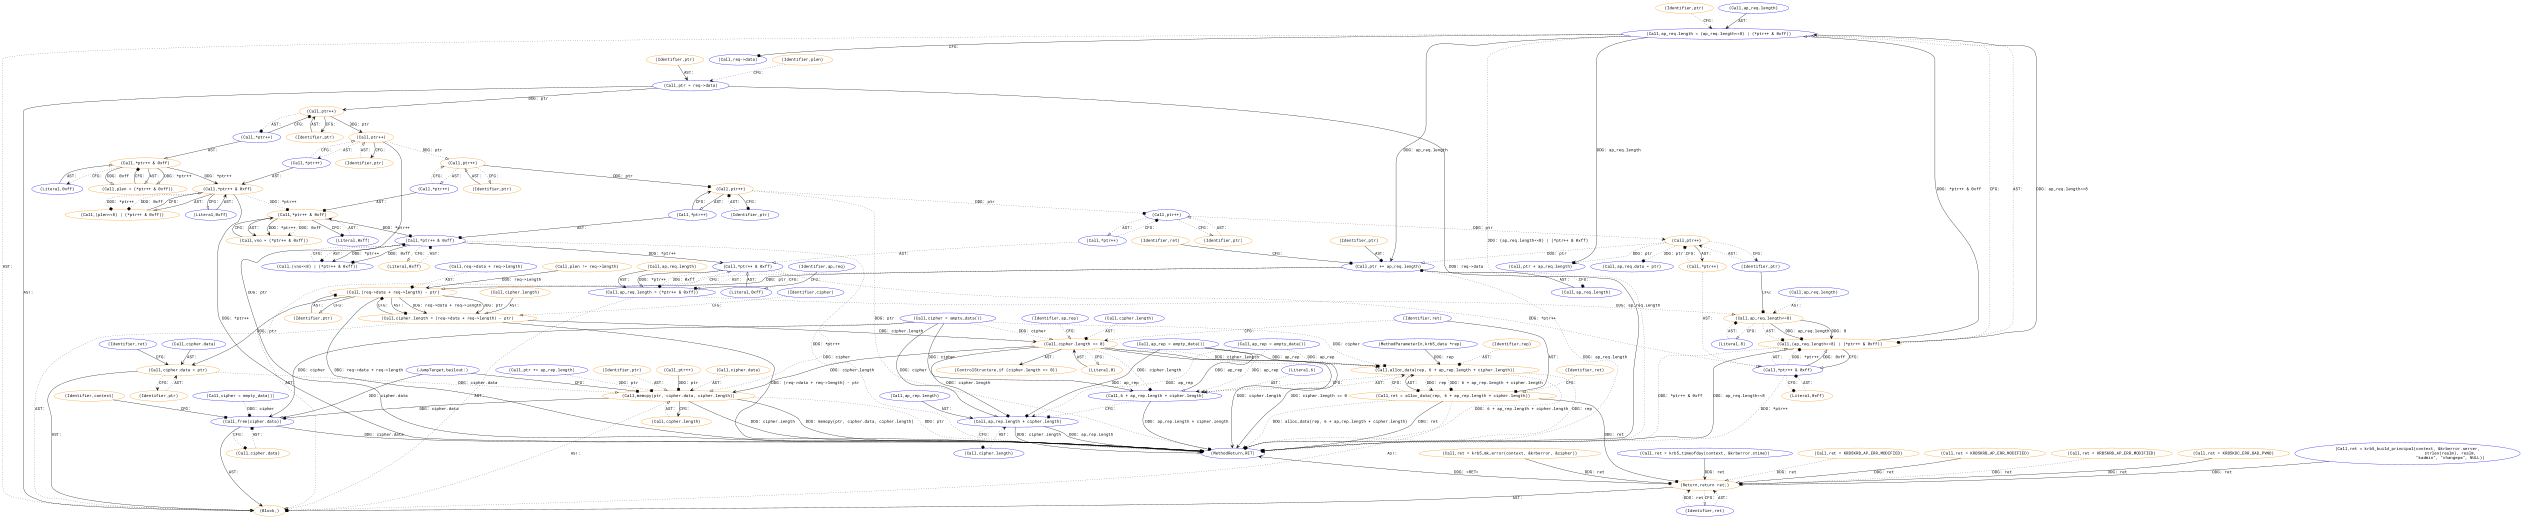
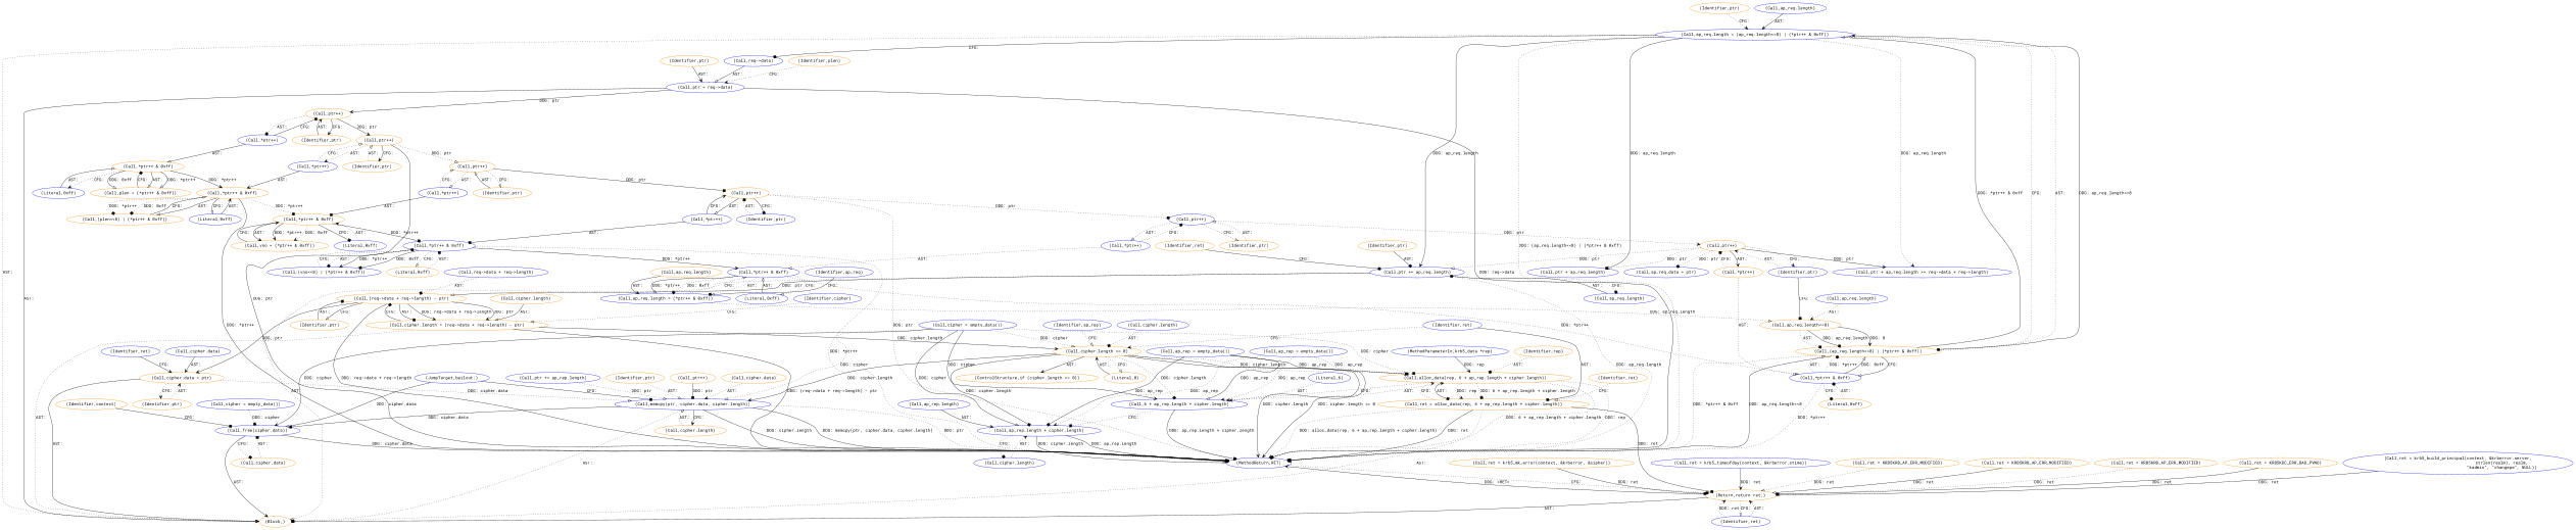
  digraph {
    fontname="Roboto Mono"
    node [color=darkorange fontname="Roboto Mono"]
    edge [arrowhead=vee fontname="Roboto Mono" style=solid]
    n1 [color=blue label="(Call,ptr += ap_req.length)"]
    n2 [label="(Call,(req->data + req->length) - ptr)"]
    n3 [label="(Block,)"]
    n4 [color=blue label="(Call,ap_req.length)"]
    n5 [color=blue label="(MethodReturn,RET)"]
    n6 [label="(Call,cipher.length = (req->data + req->length) - ptr)"]
    n7 [label="(Call,cipher.data = ptr)"]
    n8 [label="(Identifier,ptr)"]
    n9 [label="(Return,return ret;)"]
    n10 [color=blue label="(Call,ap_req.length = (ap_req.length<<8) | (*ptr++ & 0xff))"]
    n11 [label="(Call,(ap_req.length<<8) | (*ptr++ & 0xff))"]
+   n12 [color=blue label="(Call,ptr + ap_req.length >= req->data + req->length)"]
    n13 [color=blue label="(Call,ptr + ap_req.length)"]
    n14 [color=blue label="(Call,req->data)"]
    n15 [color=blue label="(Call,*ptr++ & 0xff)"]
    n16 [label="(Literal,0xff)"]
    n17 [label="(Call,ap_req.length<<8)"]
-   n18 [color=blue label="(Literal,8)"]
    n19 [color=blue label="(Call,ap_req.length = (*ptr++ & 0xff))"]
    n20 [color=blue label="(Call,*ptr++ & 0xff)"]
    n21 [color=blue label="(Literal,0xff)"]
    n22 [color=blue label="(Call,*ptr++ & 0xff)"]
    n23 [label="(Literal,0xff)"]
    n24 [color=blue label="(Call,(vno<<8) | (*ptr++ & 0xff))"]
    n25 [label="(Call,*ptr++ & 0xff)"]
    n26 [color=blue label="(Literal,0xff)"]
    n27 [label="(Call,vno = (*ptr++ & 0xff))"]
    n28 [label="(Call,*ptr++ & 0xff)"]
    n29 [color=blue label="(Literal,0xff)"]
    n30 [label="(Call,(plen<<8) | (*ptr++ & 0xff))"]
    n31 [label="(Call,*ptr++ & 0xff)"]
    n32 [color=blue label="(Literal,0xff)"]
    n33 [label="(Call,plen = (*ptr++ & 0xff))"]
    n34 [label="(Call,ptr++)"]
    n35 [label="(Call,*ptr++)"]
    n36 [color=blue label="(Identifier,ptr)"]
    n37 [color=blue label="(Call,ap_req.data = ptr)"]
    n38 [color=blue label="(Call,ptr++)"]
    n39 [color=blue label="(Call,*ptr++)"]
    n40 [label="(Identifier,ptr)"]
    n41 [label="(Call,ptr++)"]
    n42 [color=blue label="(Call,*ptr++)"]
    n43 [color=blue label="(Identifier,ptr)"]
    n44 [label="(Call,ptr++)"]
    n45 [color=blue label="(Call,*ptr++)"]
    n46 [label="(Identifier,ptr)"]
    n47 [label="(Call,ptr++)"]
    n48 [label="(Identifier,ptr)"]
    n49 [color=blue label="(Call,*ptr++)"]
    n50 [label="(Call,ptr++)"]
    n51 [label="(Identifier,ptr)"]
    n52 [color=blue label="(Call,*ptr++)"]
    n53 [color=blue label="(Call,ptr = req->data)"]
    n54 [label="(Call,cipher.length == 0)"]
-   n55 [label="(Call,memcpy(ptr, cipher.data, cipher.length))"]
+   n55 [color=blue label="(Call,memcpy(ptr, cipher.data, cipher.length))"]
    n56 [label="(Identifier,ptr)"]
    n57 [label="(Call,alloc_data(rep, 6 + ap_rep.length + cipher.length))"]
    n58 [color=blue label="(Call,6 + ap_rep.length + cipher.length)"]
    n59 [color=blue label="(Call,ap_rep.length + cipher.length)"]
    n60 [label="(Literal,0)"]
    n61 [label="(ControlStructure,if (cipher.length == 0))"]
    n62 [label="(Call,ret = alloc_data(rep, 6 + ap_rep.length + cipher.length))"]
    n63 [color=blue label="(Call,cipher.length)"]
    n64 [color=blue label="(Call,free(cipher.data))"]
    n65 [label="(Call,cipher.length)"]
    n66 [color=blue label="(Identifier,ret)"]
    n67 [label="(Call,cipher.data)"]
    n68 [color=blue label="(Identifier,ret)"]
    n69 [color=blue label="(MethodParameterIn,krb5_data *rep)"]
    n70 [label="(Call,ret = KRB5KRB_AP_ERR_MODIFIED)"]
    n71 [label="(Identifier,ptr)"]
    n72 [label="(Call,ap_req.length)"]
    n73 [label="(Identifier,ptr)"]
    n74 [label="(Call,ret = KRB5KDC_ERR_BAD_PVNO)"]
    n75 [label="(Identifier,context)"]
    n76 [label="(Call,ptr++)"]
    n77 [color=blue label="(Identifier,cipher)"]
    n78 [color=blue label="(Call,req->data + req->length)"]
    n79 [color=blue label="(Call,ap_req.length)"]
    n80 [label="(Identifier,ptr)"]
    n81 [color=blue label="(Call,cipher.data)"]
    n82 [label="(Identifier,rep)"]
    n83 [label="(Call,cipher.data)"]
    n84 [color=blue label="(Call,ret = krb5_build_principal(context, &krberror.server,\n                                   strlen(realm), realm,\n                                   \"kadmin\", \"changepw\", NULL))"]
    n85 [color=blue label="(JumpTarget,bailout:)"]
    n86 [label="(Call,cipher.length)"]
    n87 [color=blue label="(Call,cipher = empty_data())"]
    n88 [color=blue label="(Call,ptr += ap_rep.length)"]
    n89 [color=blue label="(Call,ap_req.length)"]
    n90 [label="(Identifier,ret)"]
    n91 [label="(Call,ret = krb5_mk_error(context, &krberror, &cipher))"]
    n92 [color=blue label="(Call,cipher = empty_data())"]
    n93 [color=blue label="(Identifier,ap_rep)"]
    n94 [color=blue label="(Identifier,ap_req)"]
-   n95 [label="(Call,plen != req->length)"]
    n96 [color=blue label="(Call,ap_rep = empty_data())"]
    n97 [color=blue label="(Call,ap_rep.length)"]
    n98 [label="(Identifier,plen)"]
    n99 [color=blue label="(Call,ap_rep = empty_data())"]
    n100 [color=blue label="(Call,ret = krb5_timeofday(context, &krberror.stime))"]
    n101 [label="(Identifier,ret)"]
    n102 [label="(Identifier,ptr)"]
    n103 [label="(Call,ret = KRB5KRB_AP_ERR_MODIFIED)"]
    n104 [color=blue label="(Call,cipher.length)"]
    n105 [color=blue label="(Literal,6)"]
    n106 [label="(Call,ret = KRB5KRB_AP_ERR_MODIFIED)"]
    n107 [color=blue label="(Identifier,ret)"]
    n1 -> n2 [arrowhead=onormal label="DDG: ptr"]
    n1 -> n3 [arrowhead=onormal label="AST: " style=dotted]
    n1 -> n4 [arrowhead=box label="CFG: " style=dotted]
    n1 -> n5 [arrowhead=box label="DDG: ap_req.length" style=dotted]
    n2 -> n5 [arrowhead=onormal label="DDG: req->data + req->length"]
    n2 -> n6 [arrowhead=box label="AST: "]
    n2 -> n6 [label="DDG: req->data + req->length"]
    n2 -> n6 [label="DDG: ptr"]
    n2 -> n7 [label="DDG: ptr"]
    n2 -> n8 [arrowhead=onormal label="CFG: "]
    n4 -> n1 [arrowhead=box label="AST: "]
+   n5 -> n9 [arrowhead=box label="CFG: " style=dotted]
    n6 -> n2 [arrowhead=box label="CFG: "]
    n6 -> n3 [arrowhead=onormal label="AST: " style=dotted]
    n6 -> n5 [label="DDG: (req->data + req->length) - ptr"]
    n6 -> n54 [label="DDG: cipher.length"]
    n7 -> n3 [arrowhead=onormal label="AST: "]
    n7 -> n55 [arrowhead=onormal label="DDG: cipher.data" style=dotted]
    n7 -> n56 [label="CFG: " style=dotted]
    n8 -> n2 [arrowhead=box label="AST: "]
    n9 -> n3 [arrowhead=box label="AST: "]
    n9 -> n5 [label="DDG: <RET>"]
    n9 -> n66 [arrowhead=onormal label="CFG: " style=dotted]
    n10 -> n1 [label="DDG: ap_req.length"]
    n10 -> n3 [arrowhead=onormal label="AST: " style=dotted]
    n10 -> n5 [arrowhead=box label="DDG: (ap_req.length<<8) | (*ptr++ & 0xff)" style=dotted]
    n10 -> n11 [arrowhead=box label="CFG: " style=dotted]
+   n10 -> n12 [label="DDG: ap_req.length" style=dotted]
    n10 -> n13 [label="DDG: ap_req.length"]
    n10 -> n14 [arrowhead=box label="CFG: "]
    n11 -> n5 [label="DDG: *ptr++ & 0xff" style=dotted]
    n11 -> n5 [arrowhead=box label="DDG: ap_req.length<<8"]
    n11 -> n10 [arrowhead=onormal label="AST: " style=dotted]
    n11 -> n10 [label="DDG: ap_req.length<<8"]
    n11 -> n10 [arrowhead=onormal label="DDG: *ptr++ & 0xff"]
    n11 -> n15 [arrowhead=onormal label="CFG: "]
+   n14 -> n53 [arrowhead=onormal label="AST: "]
    n15 -> n5 [label="DDG: *ptr++" style=dotted]
    n15 -> n11 [arrowhead=onormal label="AST: " style=dotted]
    n15 -> n11 [arrowhead=box label="DDG: *ptr++" style=dotted]
    n15 -> n11 [arrowhead=onormal label="DDG: 0xff"]
    n15 -> n16 [arrowhead=box label="CFG: " style=dotted]
    n16 -> n15 [arrowhead=box label="AST: " style=dotted]
    n17 -> n11 [arrowhead=box label="AST: " style=dotted]
    n17 -> n11 [arrowhead=box label="DDG: ap_req.length"]
    n17 -> n11 [label="DDG: 8"]
-   n17 -> n18 [arrowhead=onormal label="CFG: " style=dotted]
-   n18 -> n17 [arrowhead=box label="AST: " style=dotted]
-   n19 -> n3 [arrowhead=onormal label="AST: " style=dotted]
    n19 -> n17 [arrowhead=onormal label="DDG: ap_req.length" style=dotted]
    n19 -> n20 [arrowhead=onormal label="CFG: " style=dotted]
    n20 -> n15 [arrowhead=onormal label="DDG: *ptr++" style=dotted]
    n20 -> n19 [arrowhead=box label="AST: " style=dotted]
    n20 -> n19 [arrowhead=onormal label="DDG: *ptr++"]
    n20 -> n19 [arrowhead=box label="DDG: 0xff" style=dotted]
    n20 -> n21 [arrowhead=onormal label="CFG: " style=dotted]
    n21 -> n20 [arrowhead=onormal label="AST: "]
    n22 -> n5 [arrowhead=box label="DDG: *ptr++" style=dotted]
    n22 -> n20 [label="DDG: *ptr++"]
    n22 -> n23 [arrowhead=onormal label="CFG: " style=dotted]
    n22 -> n24 [arrowhead=box label="AST: " style=dotted]
    n22 -> n24 [label="DDG: *ptr++"]
    n22 -> n24 [arrowhead=box label="DDG: 0xff"]
    n23 -> n22 [arrowhead=box label="AST: " style=dotted]
    n24 -> n22 [arrowhead=box label="CFG: " style=dotted]
    n25 -> n22 [arrowhead=box label="DDG: *ptr++"]
    n25 -> n26 [arrowhead=box label="CFG: "]
    n25 -> n27 [label="AST: "]
    n25 -> n27 [label="DDG: *ptr++"]
    n25 -> n27 [label="DDG: 0xff" style=dotted]
    n26 -> n25 [label="AST: " style=dotted]
    n27 -> n25 [label="CFG: "]
    n28 -> n5 [arrowhead=onormal label="DDG: *ptr++"]
    n28 -> n25 [arrowhead=box label="DDG: *ptr++" style=dotted]
    n28 -> n29 [arrowhead=onormal label="CFG: "]
    n28 -> n30 [arrowhead=onormal label="AST: "]
    n28 -> n30 [arrowhead=box label="DDG: *ptr++" style=dotted]
    n28 -> n30 [arrowhead=box label="DDG: 0xff" style=dotted]
    n29 -> n28 [label="AST: "]
    n30 -> n28 [arrowhead=onormal label="CFG: "]
    n31 -> n28 [label="DDG: *ptr++"]
    n31 -> n32 [label="CFG: " style=dotted]
    n31 -> n33 [arrowhead=onormal label="AST: "]
    n31 -> n33 [arrowhead=onormal label="DDG: *ptr++"]
    n31 -> n33 [arrowhead=onormal label="DDG: 0xff"]
    n32 -> n31 [arrowhead=onormal label="AST: "]
    n33 -> n31 [arrowhead=box label="CFG: "]
    n34 -> n1 [arrowhead=onormal label="DDG: ptr" style=dotted]
+   n34 -> n12 [label="DDG: ptr"]
    n34 -> n13 [arrowhead=box label="DDG: ptr" style=dotted]
    n34 -> n35 [label="AST: "]
    n34 -> n36 [label="CFG: " style=dotted]
    n34 -> n37 [arrowhead=box label="DDG: ptr" style=dotted]
    n35 -> n15 [arrowhead=onormal label="AST: " style=dotted]
    n35 -> n34 [arrowhead=box label="CFG: " style=dotted]
    n36 -> n17 [arrowhead=box label="CFG: "]
    n36 -> n34 [label="AST: " style=dotted]
    n38 -> n34 [label="DDG: ptr" style=dotted]
    n38 -> n39 [arrowhead=onormal label="AST: " style=dotted]
    n38 -> n40 [arrowhead=onormal label="CFG: " style=dotted]
    n39 -> n20 [arrowhead=onormal label="AST: " style=dotted]
    n39 -> n38 [arrowhead=box label="CFG: " style=dotted]
    n40 -> n38 [arrowhead=onormal label="AST: " style=dotted]
    n41 -> n5 [label="DDG: ptr" style=dotted]
    n41 -> n38 [arrowhead=box label="DDG: ptr" style=dotted]
    n41 -> n42 [arrowhead=onormal label="AST: "]
    n41 -> n43 [arrowhead=box label="CFG: "]
    n42 -> n22 [arrowhead=box label="AST: "]
    n42 -> n41 [label="CFG: "]
    n43 -> n41 [arrowhead=box label="AST: " style=dotted]
    n44 -> n41 [arrowhead=box label="DDG: ptr"]
    n44 -> n45 [arrowhead=onormal label="AST: " style=dotted]
    n44 -> n46 [arrowhead=onormal label="CFG: " style=dotted]
    n45 -> n25 [arrowhead=box label="AST: "]
    n45 -> n44 [arrowhead=onormal label="CFG: " style=dotted]
    n46 -> n44 [arrowhead=onormal label="AST: "]
    n47 -> n5 [label="DDG: ptr"]
    n47 -> n44 [arrowhead=onormal label="DDG: ptr" style=dotted]
    n47 -> n48 [label="CFG: "]
    n47 -> n49 [label="AST: " style=dotted]
    n48 -> n47 [arrowhead=onormal label="AST: " style=dotted]
    n49 -> n28 [label="AST: "]
    n49 -> n47 [arrowhead=onormal label="CFG: " style=dotted]
    n50 -> n47 [label="DDG: ptr"]
    n50 -> n51 [label="CFG: "]
    n50 -> n52 [arrowhead=box label="AST: " style=dotted]
    n51 -> n50 [label="AST: "]
    n52 -> n31 [arrowhead=onormal label="AST: "]
    n52 -> n50 [arrowhead=box label="CFG: "]
    n53 -> n3 [label="AST: "]
    n53 -> n5 [arrowhead=onormal label="DDG: req->data"]
    n53 -> n50 [label="DDG: ptr"]
    n54 -> n5 [label="DDG: cipher.length"]
    n54 -> n5 [label="DDG: cipher.length == 0"]
    n54 -> n55 [label="DDG: cipher.length"]
    n54 -> n57 [label="DDG: cipher.length" style=dotted]
    n54 -> n58 [arrowhead=box label="DDG: cipher.length" style=dotted]
    n54 -> n59 [arrowhead=box label="DDG: cipher.length"]
    n54 -> n60 [arrowhead=onormal label="CFG: " style=dotted]
    n54 -> n61 [label="AST: "]
    n55 -> n3 [arrowhead=onormal label="AST: " style=dotted]
    n55 -> n5 [arrowhead=box label="DDG: cipher.length"]
    n55 -> n5 [label="DDG: memcpy(ptr, cipher.data, cipher.length)"]
    n55 -> n5 [arrowhead=box label="DDG: ptr" style=dotted]
    n55 -> n64 [arrowhead=box label="DDG: cipher.data"]
    n55 -> n65 [label="CFG: "]
    n56 -> n7 [label="AST: " style=dotted]
    n57 -> n5 [arrowhead=box label="DDG: rep" style=dotted]
    n57 -> n5 [arrowhead=box label="DDG: 6 + ap_rep.length + cipher.length" style=dotted]
    n57 -> n58 [label="CFG: " style=dotted]
    n57 -> n62 [arrowhead=box label="AST: "]
    n57 -> n62 [label="DDG: rep" style=dotted]
    n57 -> n62 [arrowhead=box label="DDG: 6 + ap_rep.length + cipher.length" style=dotted]
    n58 -> n5 [arrowhead=box label="DDG: ap_rep.length + cipher.length"]
    n58 -> n57 [label="AST: " style=dotted]
    n58 -> n59 [arrowhead=box label="CFG: " style=dotted]
    n59 -> n5 [arrowhead=box label="DDG: ap_rep.length"]
    n59 -> n5 [arrowhead=onormal label="DDG: cipher.length"]
    n59 -> n63 [arrowhead=box label="CFG: " style=dotted]
    n60 -> n54 [label="AST: "]
    n62 -> n3 [arrowhead=box label="AST: " style=dotted]
    n62 -> n5 [label="DDG: alloc_data(rep, 6 + ap_rep.length + cipher.length)" style=dotted]
    n62 -> n5 [label="DDG: ret"]
    n62 -> n9 [arrowhead=box label="DDG: ret"]
    n62 -> n57 [label="CFG: " style=dotted]
    n63 -> n59 [label="AST: " style=dotted]
    n64 -> n3 [label="AST: "]
    n64 -> n5 [label="DDG: cipher.data"]
    n64 -> n67 [arrowhead=box label="CFG: " style=dotted]
    n65 -> n55 [arrowhead=onormal label="AST: " style=dotted]
    n66 -> n9 [label="AST: " style=dotted]
    n66 -> n9 [label="DDG: ret" style=dotted]
    n67 -> n64 [arrowhead=box label="AST: " style=dotted]
    n68 -> n7 [label="CFG: "]
    n69 -> n57 [label="DDG: rep"]
    n70 -> n9 [arrowhead=box label="DDG: ret" style=dotted]
    n71 -> n53 [label="AST: "]
    n72 -> n19 [label="AST: "]
    n73 -> n10 [label="CFG: " style=dotted]
    n74 -> n9 [arrowhead=onormal label="DDG: ret"]
    n75 -> n64 [arrowhead=box label="CFG: "]
    n76 -> n55 [arrowhead=box label="DDG: ptr"]
    n77 -> n6 [arrowhead=onormal label="CFG: " style=dotted]
    n78 -> n2 [arrowhead=box label="AST: " style=dotted]
    n79 -> n17 [label="AST: " style=dotted]
    n80 -> n1 [arrowhead=box label="AST: "]
    n81 -> n7 [label="AST: "]
    n82 -> n57 [arrowhead=box label="AST: " style=dotted]
    n83 -> n55 [label="AST: " style=dotted]
    n84 -> n9 [arrowhead=onormal label="DDG: ret"]
    n85 -> n55 [arrowhead=box label="CFG: "]
    n85 -> n64 [arrowhead=onormal label="DDG: cipher.data"]
    n86 -> n6 [arrowhead=onormal label="AST: "]
    n87 -> n54 [arrowhead=onormal label="DDG: cipher" style=dotted]
    n87 -> n55 [arrowhead=onormal label="DDG: cipher" style=dotted]
    n87 -> n57 [arrowhead=box label="DDG: cipher" style=dotted]
    n87 -> n58 [label="DDG: cipher"]
    n87 -> n59 [arrowhead=onormal label="DDG: cipher"]
    n87 -> n64 [label="DDG: cipher"]
-   n88 -> n55 [arrowhead=box label="DDG: ptr" style=dotted]
+   n88 -> n55 [arrowhead=onormal label="DDG: ptr" style=dotted]
    n89 -> n10 [label="AST: "]
    n90 -> n62 [arrowhead=onormal label="CFG: " style=dotted]
    n91 -> n9 [arrowhead=box label="DDG: ret"]
    n92 -> n64 [arrowhead=box label="DDG: cipher" style=dotted]
    n93 -> n54 [arrowhead=onormal label="CFG: " style=dotted]
    n94 -> n19 [arrowhead=onormal label="CFG: "]
-   n95 -> n2 [label="DDG: req->length"]
    n96 -> n57 [arrowhead=box label="DDG: ap_rep"]
    n96 -> n58 [arrowhead=onormal label="DDG: ap_rep"]
    n96 -> n59 [arrowhead=box label="DDG: ap_rep"]
    n97 -> n59 [label="AST: "]
    n98 -> n53 [label="CFG: " style=dotted]
    n99 -> n57 [label="DDG: ap_rep" style=dotted]
    n99 -> n58 [label="DDG: ap_rep" style=dotted]
    n99 -> n59 [label="DDG: ap_rep" style=dotted]
    n100 -> n9 [label="DDG: ret"]
    n101 -> n1 [arrowhead=box label="CFG: "]
    n102 -> n55 [arrowhead=onormal label="AST: " style=dotted]
    n103 -> n9 [arrowhead=onormal label="DDG: ret" style=dotted]
    n104 -> n54 [arrowhead=box label="AST: " style=dotted]
    n105 -> n58 [label="AST: " style=dotted]
    n106 -> n9 [arrowhead=onormal label="DDG: ret"]
    n107 -> n54 [label="CFG: " style=dotted]
    n107 -> n62 [arrowhead=box label="AST: "]
  }
